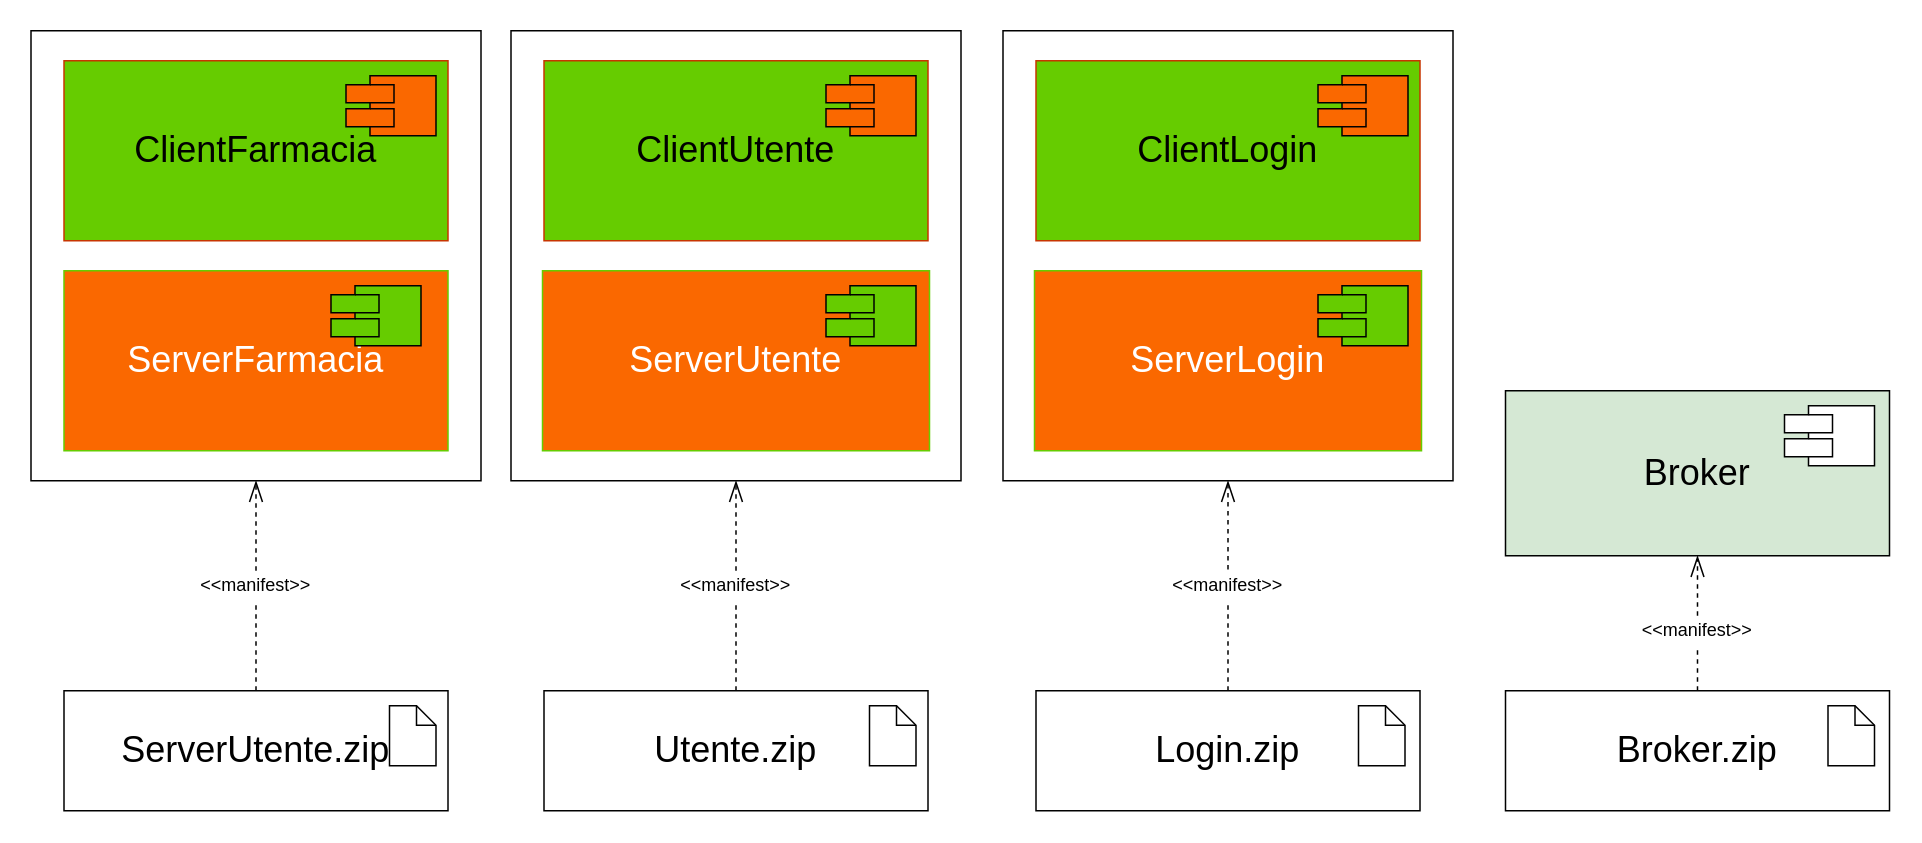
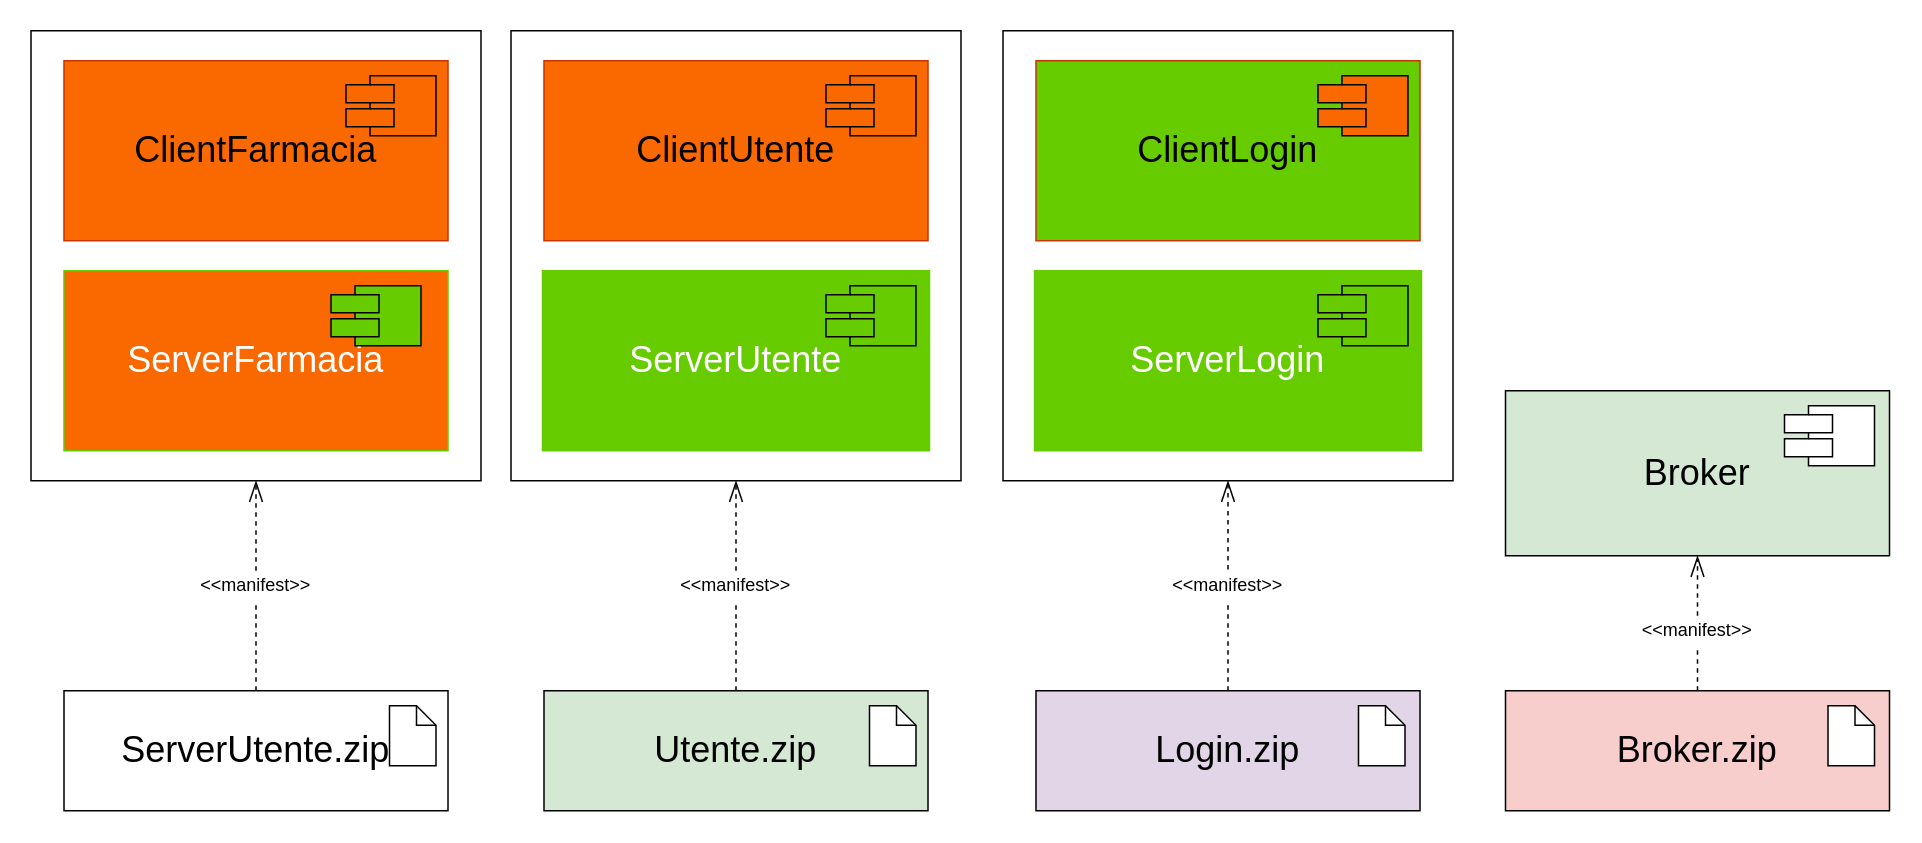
  <mxCell id="0" />
  <mxCell id="1" parent="0" />
- <mxCell id="2" value="&lt;font style=&quot;font-size: 24px&quot;&gt;Broker.zip&lt;/font&gt;" style="rounded=0;whiteSpace=wrap;html=1;" parent="1" vertex="1"><mxGeometry x="1003" y="460" width="256" height="80" as="geometry" /></mxCell>
+ <mxCell id="2" value="&lt;font style=&quot;font-size: 24px&quot;&gt;Broker.zip&lt;/font&gt;" style="rounded=0;whiteSpace=wrap;html=1;fillColor=#f8cecc;" parent="1" vertex="1"><mxGeometry x="1003" y="460" width="256" height="80" as="geometry" /></mxCell>
  <mxCell id="3" value="&lt;font style=&quot;font-size: 24px&quot;&gt;Broker&lt;/font&gt;" style="rounded=0;whiteSpace=wrap;html=1;fillColor=#d5e8d4;" parent="1" vertex="1"><mxGeometry x="1003" y="260" width="256" height="110" as="geometry" /></mxCell>
  <mxCell id="4" value="" style="shape=component;align=left;spacingLeft=36;rounded=0;shadow=0;comic=0;labelBackgroundColor=none;strokeWidth=1;fontFamily=Verdana;fontSize=12;html=1;" parent="1" vertex="1"><mxGeometry x="1189" y="270" width="60" height="40" as="geometry" /></mxCell>
  <mxCell id="5" value="" style="endArrow=openThin;html=1;entryX=0.5;entryY=1;entryDx=0;entryDy=0;exitX=0.5;exitY=0;exitDx=0;exitDy=0;dashed=1;startArrow=none;startSize=6;endSize=12;endFill=0;" parent="1" source="6" target="3" edge="1"><mxGeometry width="50" height="50" relative="1" as="geometry"><mxPoint x="1099" y="450" as="sourcePoint" /><mxPoint x="1149" y="400" as="targetPoint" /></mxGeometry></mxCell>
  <mxCell id="6" value="&amp;lt;&amp;lt;manifest&amp;gt;&amp;gt;" style="text;html=1;strokeColor=none;fillColor=none;align=center;verticalAlign=middle;whiteSpace=wrap;rounded=0;" parent="1" vertex="1"><mxGeometry x="1111" y="410" width="40" height="20" as="geometry" /></mxCell>
  <mxCell id="7" value="" style="endArrow=none;html=1;entryX=0.5;entryY=1;entryDx=0;entryDy=0;exitX=0.5;exitY=0;exitDx=0;exitDy=0;dashed=1;" parent="1" source="2" target="6" edge="1"><mxGeometry width="50" height="50" relative="1" as="geometry"><mxPoint x="1131" y="460" as="sourcePoint" /><mxPoint x="1131" y="370" as="targetPoint" /></mxGeometry></mxCell>
- <mxCell id="8" value="&lt;font style=&quot;font-size: 24px&quot;&gt;Login.zip&lt;/font&gt;" style="rounded=0;whiteSpace=wrap;html=1;" parent="1" vertex="1"><mxGeometry x="690" y="460" width="256" height="80" as="geometry" /></mxCell>
+ <mxCell id="8" value="&lt;font style=&quot;font-size: 24px&quot;&gt;Login.zip&lt;/font&gt;" style="rounded=0;whiteSpace=wrap;html=1;fillColor=#e1d5e7;" parent="1" vertex="1"><mxGeometry x="690" y="460" width="256" height="80" as="geometry" /></mxCell>
  <mxCell id="9" value="" style="edgeStyle=orthogonalEdgeStyle;rounded=0;jumpStyle=arc;jumpSize=12;orthogonalLoop=1;jettySize=auto;html=1;endArrow=none;endFill=0;endSize=12;startSize=12;startArrow=openThin;startFill=0;dashed=1;exitX=0.5;exitY=1;exitDx=0;exitDy=0;" parent="1" source="35" target="11" edge="1"><mxGeometry relative="1" as="geometry"><mxPoint x="818" y="370" as="sourcePoint" /></mxGeometry></mxCell>
  <mxCell id="10" value="" style="shape=component;align=left;spacingLeft=36;rounded=0;shadow=0;comic=0;labelBackgroundColor=none;strokeWidth=1;fontFamily=Verdana;fontSize=12;html=1;fillColor=#66CC00;" parent="1" vertex="1"><mxGeometry x="876" y="270" width="60" height="40" as="geometry" /></mxCell>
  <mxCell id="11" value="&amp;lt;&amp;lt;manifest&amp;gt;&amp;gt;" style="text;html=1;strokeColor=none;fillColor=none;align=center;verticalAlign=middle;whiteSpace=wrap;rounded=0;" parent="1" vertex="1"><mxGeometry x="798" y="380" width="40" height="20" as="geometry" /></mxCell>
  <mxCell id="12" value="" style="endArrow=none;html=1;entryX=0.5;entryY=1;entryDx=0;entryDy=0;exitX=0.5;exitY=0;exitDx=0;exitDy=0;dashed=1;" parent="1" source="8" target="11" edge="1"><mxGeometry width="50" height="50" relative="1" as="geometry"><mxPoint x="818" y="460" as="sourcePoint" /><mxPoint x="818" y="370" as="targetPoint" /></mxGeometry></mxCell>
  <mxCell id="13" value="" style="rounded=0;whiteSpace=wrap;html=1;" parent="1" vertex="1"><mxGeometry x="340" y="20" width="300" height="300" as="geometry" /></mxCell>
- <mxCell id="14" value="&lt;font style=&quot;font-size: 24px&quot;&gt;Utente.zip&lt;/font&gt;" style="rounded=0;whiteSpace=wrap;html=1;" parent="1" vertex="1"><mxGeometry x="362" y="460" width="256" height="80" as="geometry" /></mxCell>
+ <mxCell id="14" value="&lt;font style=&quot;font-size: 24px&quot;&gt;Utente.zip&lt;/font&gt;" style="rounded=0;whiteSpace=wrap;html=1;fillColor=#d5e8d4;" parent="1" vertex="1"><mxGeometry x="362" y="460" width="256" height="80" as="geometry" /></mxCell>
  <mxCell id="15" value="" style="endArrow=openThin;html=1;exitX=0.5;exitY=0;exitDx=0;exitDy=0;dashed=1;startArrow=none;endFill=0;endSize=12;" parent="1" source="16" edge="1"><mxGeometry width="50" height="50" relative="1" as="geometry"><mxPoint x="446" y="470" as="sourcePoint" /><mxPoint x="490" y="320" as="targetPoint" /></mxGeometry></mxCell>
  <mxCell id="16" value="&amp;lt;&amp;lt;manifest&amp;gt;&amp;gt;" style="text;html=1;strokeColor=none;fillColor=none;align=center;verticalAlign=middle;whiteSpace=wrap;rounded=0;" parent="1" vertex="1"><mxGeometry x="470" y="380" width="40" height="20" as="geometry" /></mxCell>
  <mxCell id="17" value="" style="endArrow=none;html=1;entryX=0.5;entryY=1;entryDx=0;entryDy=0;exitX=0.5;exitY=0;exitDx=0;exitDy=0;dashed=1;" parent="1" source="14" target="16" edge="1"><mxGeometry width="50" height="50" relative="1" as="geometry"><mxPoint x="478" y="480" as="sourcePoint" /><mxPoint x="478" y="390" as="targetPoint" /></mxGeometry></mxCell>
- <mxCell id="18" value="&lt;font style=&quot;font-size: 24px&quot;&gt;ServerUtente&lt;/font&gt;" style="rounded=0;whiteSpace=wrap;html=1;fontColor=#ffffff;strokeColor=#66CC00;fillColor=#fa6800;" parent="1" vertex="1"><mxGeometry x="361" y="180" width="258" height="120" as="geometry" /></mxCell>
- <mxCell id="19" value="&lt;font style=&quot;font-size: 24px&quot;&gt;ClientUtente&lt;/font&gt;" style="rounded=0;whiteSpace=wrap;html=1;fontColor=#000000;strokeColor=#C73500;fillColor=#66cc00;" parent="1" vertex="1"><mxGeometry x="362" y="40" width="256" height="120" as="geometry" /></mxCell>
+ <mxCell id="18" value="&lt;font style=&quot;font-size: 24px&quot;&gt;ServerUtente&lt;/font&gt;" style="rounded=0;whiteSpace=wrap;html=1;fontColor=#ffffff;strokeColor=#66CC00;fillColor=#66CC00;" parent="1" vertex="1"><mxGeometry x="361" y="180" width="258" height="120" as="geometry" /></mxCell>
+ <mxCell id="19" value="&lt;font style=&quot;font-size: 24px&quot;&gt;ClientUtente&lt;/font&gt;" style="rounded=0;whiteSpace=wrap;html=1;fontColor=#000000;strokeColor=#C73500;fillColor=#fa6800;" parent="1" vertex="1"><mxGeometry x="362" y="40" width="256" height="120" as="geometry" /></mxCell>
  <mxCell id="20" value="" style="rounded=0;whiteSpace=wrap;html=1;" parent="1" vertex="1"><mxGeometry x="20" y="20" width="300" height="300" as="geometry" /></mxCell>
  <mxCell id="21" value="&lt;font style=&quot;font-size: 24px&quot;&gt;ServerUtente.zip&lt;/font&gt;" style="rounded=0;whiteSpace=wrap;html=1;" parent="1" vertex="1"><mxGeometry x="42" y="460" width="256" height="80" as="geometry" /></mxCell>
  <mxCell id="22" value="" style="endArrow=openThin;html=1;exitX=0.5;exitY=0;exitDx=0;exitDy=0;dashed=1;startArrow=none;endFill=0;jumpSize=12;endSize=12;" parent="1" source="23" edge="1"><mxGeometry width="50" height="50" relative="1" as="geometry"><mxPoint x="126" y="470" as="sourcePoint" /><mxPoint x="170" y="320" as="targetPoint" /></mxGeometry></mxCell>
  <mxCell id="23" value="&amp;lt;&amp;lt;manifest&amp;gt;&amp;gt;" style="text;html=1;strokeColor=none;fillColor=none;align=center;verticalAlign=middle;whiteSpace=wrap;rounded=0;" parent="1" vertex="1"><mxGeometry x="150" y="380" width="40" height="20" as="geometry" /></mxCell>
  <mxCell id="24" value="" style="endArrow=none;html=1;entryX=0.5;entryY=1;entryDx=0;entryDy=0;exitX=0.5;exitY=0;exitDx=0;exitDy=0;dashed=1;" parent="1" source="21" target="23" edge="1"><mxGeometry width="50" height="50" relative="1" as="geometry"><mxPoint x="158" y="480" as="sourcePoint" /><mxPoint x="158" y="390" as="targetPoint" /></mxGeometry></mxCell>
  <mxCell id="25" value="&lt;font style=&quot;font-size: 24px&quot;&gt;ServerFarmacia&lt;/font&gt;" style="rounded=0;whiteSpace=wrap;html=1;fontColor=#ffffff;strokeColor=#66CC00;fillColor=#fa6800;" parent="1" vertex="1"><mxGeometry x="42" y="180" width="256" height="120" as="geometry" /></mxCell>
- <mxCell id="26" value="&lt;span style=&quot;font-size: 24px&quot;&gt;ClientFarmacia&lt;/span&gt;" style="rounded=0;whiteSpace=wrap;html=1;fontColor=#000000;strokeColor=#C73500;fillColor=#66cc00;" parent="1" vertex="1"><mxGeometry x="42" y="40" width="256" height="120" as="geometry" /></mxCell>
+ <mxCell id="26" value="&lt;span style=&quot;font-size: 24px&quot;&gt;ClientFarmacia&lt;/span&gt;" style="rounded=0;whiteSpace=wrap;html=1;fontColor=#000000;strokeColor=#C73500;fillColor=#fa6800;" parent="1" vertex="1"><mxGeometry x="42" y="40" width="256" height="120" as="geometry" /></mxCell>
  <mxCell id="27" value="" style="shape=component;align=left;spacingLeft=36;rounded=0;shadow=0;comic=0;labelBackgroundColor=none;strokeWidth=1;fontFamily=Verdana;fontSize=12;html=1;fillColor=#66CC00;" parent="1" vertex="1"><mxGeometry x="550" y="190" width="60" height="40" as="geometry" /></mxCell>
  <mxCell id="28" value="" style="shape=component;align=left;spacingLeft=36;rounded=0;shadow=0;comic=0;labelBackgroundColor=none;strokeWidth=1;fontFamily=Verdana;fontSize=12;html=1;fillColor=#66CC00;" parent="1" vertex="1"><mxGeometry x="220" y="190" width="60" height="40" as="geometry" /></mxCell>
  <mxCell id="29" value="" style="shape=component;align=left;spacingLeft=36;rounded=0;shadow=0;comic=0;labelBackgroundColor=none;strokeWidth=1;fontFamily=Verdana;fontSize=12;html=1;fillColor=#fa6800;fontColor=#000000;" parent="1" vertex="1"><mxGeometry x="550" y="50" width="60" height="40" as="geometry" /></mxCell>
  <mxCell id="30" value="" style="shape=component;align=left;spacingLeft=36;rounded=0;shadow=0;comic=0;labelBackgroundColor=none;strokeWidth=1;fontFamily=Verdana;fontSize=12;html=1;fillColor=#fa6800;fontColor=#000000;" parent="1" vertex="1"><mxGeometry x="230" y="50" width="60" height="40" as="geometry" /></mxCell>
  <mxCell id="31" value="" style="shape=note;size=13;whiteSpace=wrap;html=1;strokeColor=#000000;fillColor=#FFFFFF;" parent="1" vertex="1"><mxGeometry x="259" y="470" width="31" height="40" as="geometry" /></mxCell>
  <mxCell id="32" value="" style="shape=note;size=13;whiteSpace=wrap;html=1;strokeColor=#000000;fillColor=#FFFFFF;" parent="1" vertex="1"><mxGeometry x="579" y="470" width="31" height="40" as="geometry" /></mxCell>
  <mxCell id="33" value="" style="shape=note;size=13;whiteSpace=wrap;html=1;strokeColor=#000000;fillColor=#FFFFFF;" parent="1" vertex="1"><mxGeometry x="905" y="470" width="31" height="40" as="geometry" /></mxCell>
  <mxCell id="34" value="" style="shape=note;size=13;whiteSpace=wrap;html=1;strokeColor=#000000;fillColor=#FFFFFF;" parent="1" vertex="1"><mxGeometry x="1218" y="470" width="31" height="40" as="geometry" /></mxCell>
  <mxCell id="35" value="" style="rounded=0;whiteSpace=wrap;html=1;" vertex="1" parent="1"><mxGeometry x="668" y="20" width="300" height="300" as="geometry" /></mxCell>
- <mxCell id="36" value="&lt;font style=&quot;font-size: 24px&quot;&gt;ServerLogin&lt;/font&gt;" style="rounded=0;whiteSpace=wrap;html=1;fontColor=#ffffff;strokeColor=#66CC00;fillColor=#fa6800;" vertex="1" parent="1"><mxGeometry x="689" y="180" width="258" height="120" as="geometry" /></mxCell>
+ <mxCell id="36" value="&lt;font style=&quot;font-size: 24px&quot;&gt;ServerLogin&lt;/font&gt;" style="rounded=0;whiteSpace=wrap;html=1;fontColor=#ffffff;strokeColor=#66CC00;fillColor=#66CC00;" vertex="1" parent="1"><mxGeometry x="689" y="180" width="258" height="120" as="geometry" /></mxCell>
  <mxCell id="37" value="&lt;font style=&quot;font-size: 24px&quot;&gt;ClientLogin&lt;/font&gt;" style="rounded=0;whiteSpace=wrap;html=1;fontColor=#000000;strokeColor=#C73500;fillColor=#66cc00;" vertex="1" parent="1"><mxGeometry x="690" y="40" width="256" height="120" as="geometry" /></mxCell>
  <mxCell id="38" value="" style="shape=component;align=left;spacingLeft=36;rounded=0;shadow=0;comic=0;labelBackgroundColor=none;strokeWidth=1;fontFamily=Verdana;fontSize=12;html=1;fillColor=#66CC00;" vertex="1" parent="1"><mxGeometry x="878" y="190" width="60" height="40" as="geometry" /></mxCell>
  <mxCell id="39" value="" style="shape=component;align=left;spacingLeft=36;rounded=0;shadow=0;comic=0;labelBackgroundColor=none;strokeWidth=1;fontFamily=Verdana;fontSize=12;html=1;fillColor=#fa6800;fontColor=#000000;" vertex="1" parent="1"><mxGeometry x="878" y="50" width="60" height="40" as="geometry" /></mxCell>
